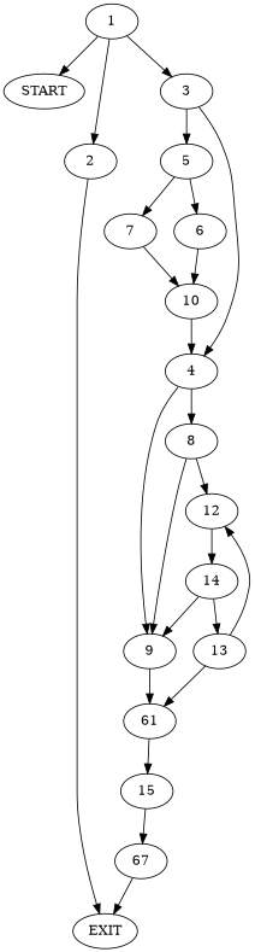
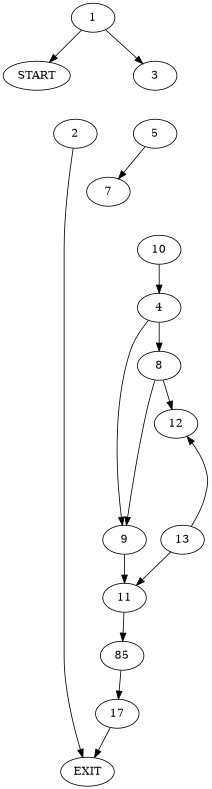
  digraph {
    n1 [label=START]
    1
    2
    3
    n5 [label=EXIT]
    4
    5
    8
    9
-   6
    7
    12
-   11 [label=61]
+   11
    10
-   14
-   15
-   17 [label=67]
+   15 [label=85]
+   17
    13
    1 -> n1
-   1 -> 2
    1 -> 3
    2 -> n5
-   3 -> 4
-   3 -> 5
    4 -> 8
    4 -> 9
-   5 -> 6
    5 -> 7
    8 -> 9
    8 -> 12
    9 -> 11
-   6 -> 10
-   7 -> 10
-   12 -> 14
    11 -> 15
    10 -> 4
-   14 -> 9
-   14 -> 13
    15 -> 17
    17 -> n5
    13 -> 12
    13 -> 11
  }
